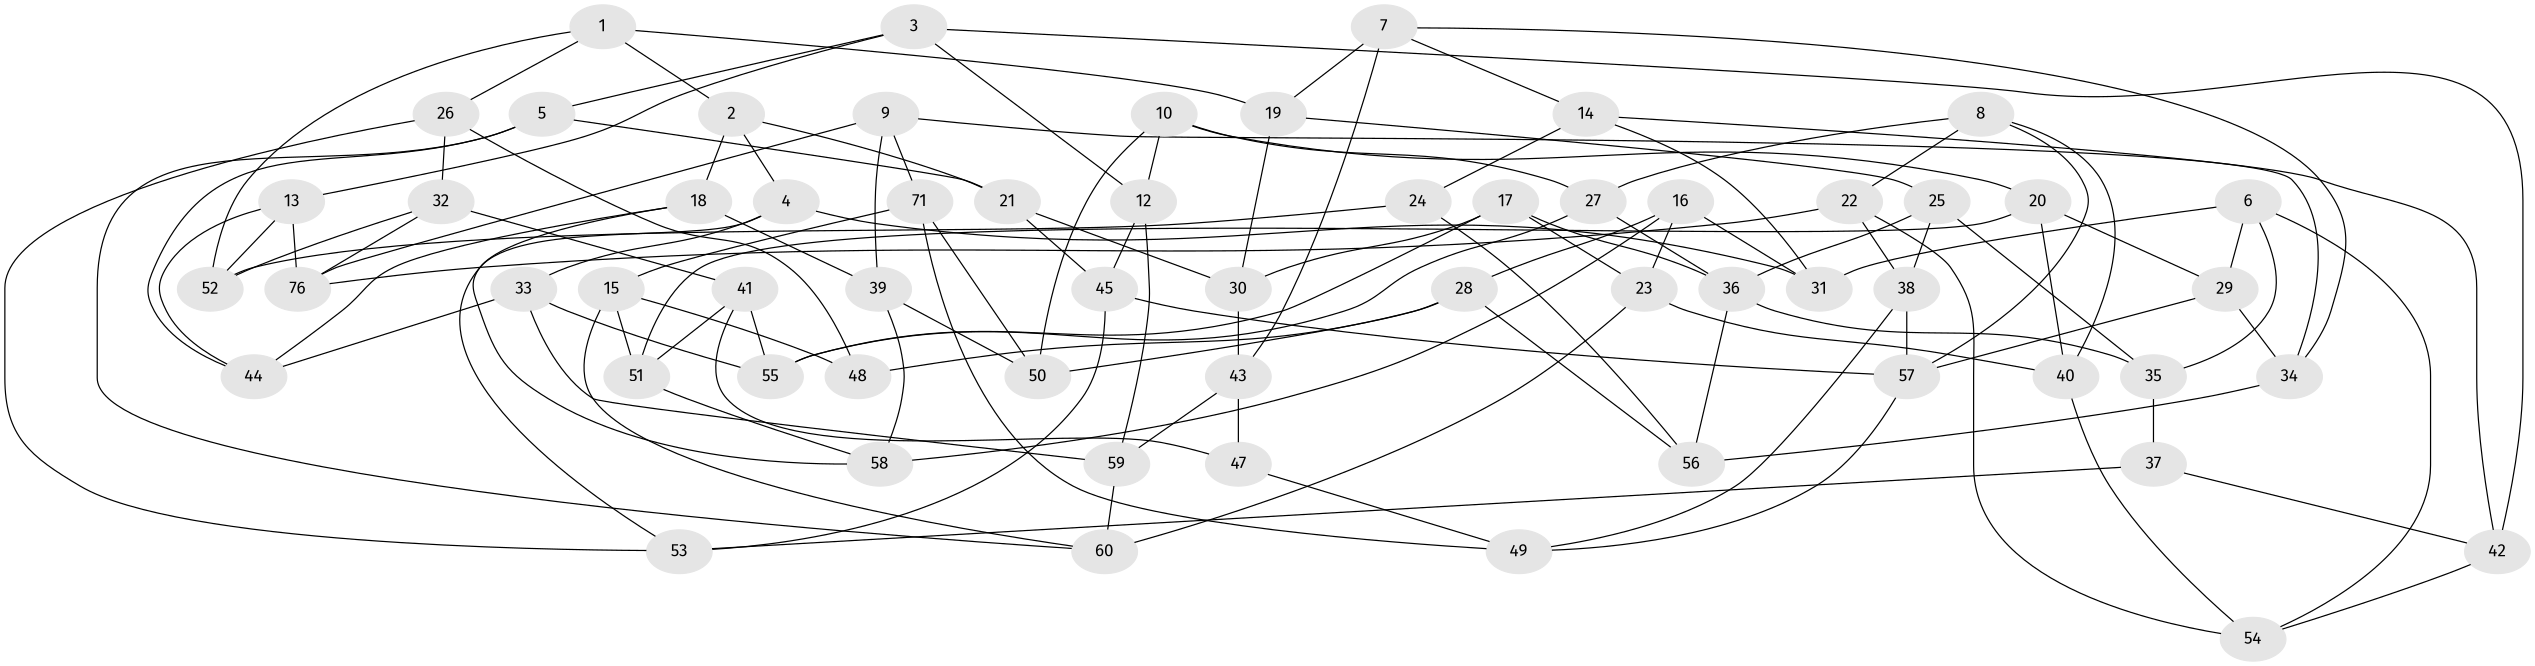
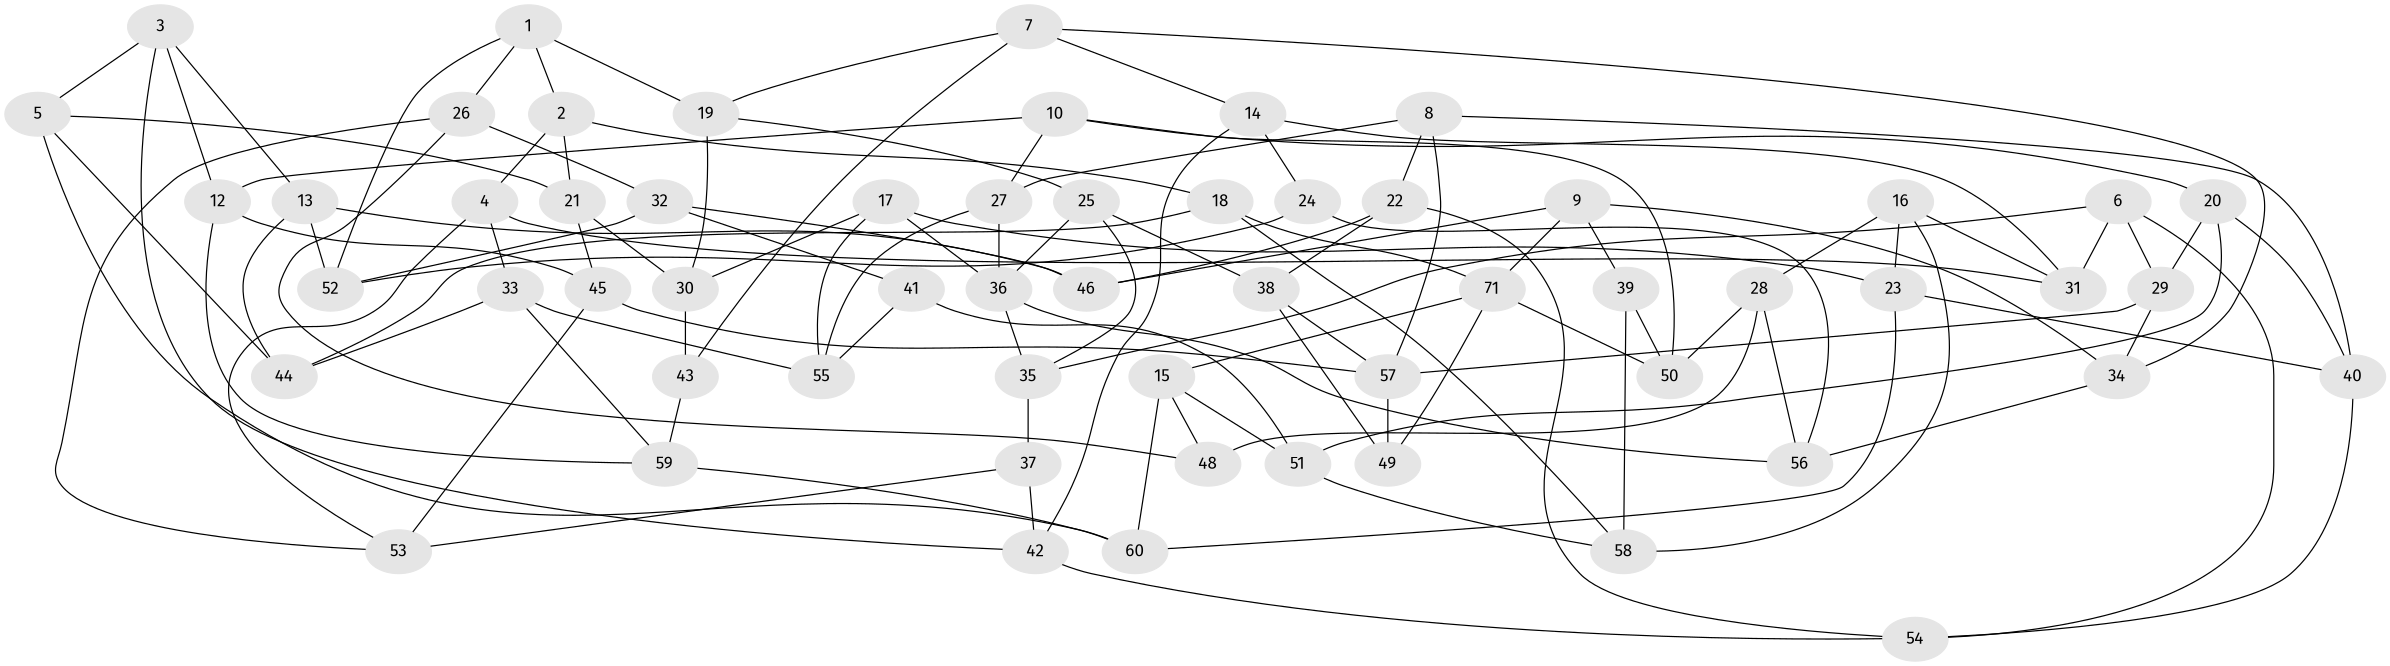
  graph {
    fontname="Fira Sans"
    node [color=gray90 fontname="Fira Sans" style=filled]
    edge [fontname="Fira Sans"]
    1
    2
    19
    26
    52
    4
    18
    21
    30
    25
    53
    48
    32
    31
    33
    44
    39
    58
    45
    3
    5
    12
    13
    42
    60
    59
-   46 [label=76]
+   46
    54
    55
    6
    29
    35
    34
    57
    37
    7
    14
    43
    24
    56
-   47
    8
    22
    27
    40
    38
    36
    49
    9
    n50 [label=71]
    50
    15
    10
    20
    51
    16
    23
    28
    17
    41
    1 -- 2
    1 -- 19
    1 -- 26
    1 -- 52
    2 -- 4
    2 -- 18
    2 -- 21
    19 -- 30
    19 -- 25
    26 -- 53
    26 -- 48
    26 -- 32
    4 -- 53
    4 -- 31
    4 -- 33
    18 -- 44
-   18 -- 39
+   18 -- n50
    18 -- 58
    21 -- 30
    21 -- 45
    30 -- 43
    25 -- 35
    25 -- 38
    25 -- 36
    32 -- 52
    32 -- 46
    32 -- 41
    33 -- 44
    33 -- 59
    33 -- 55
    39 -- 58
    39 -- 50
    45 -- 53
    45 -- 57
    3 -- 5
    3 -- 12
    3 -- 13
    3 -- 42
    5 -- 21
    5 -- 44
    5 -- 60
    12 -- 45
    12 -- 59
    13 -- 52
    13 -- 44
    13 -- 46
    42 -- 54
    59 -- 60
    6 -- 31
    6 -- 54
    6 -- 29
    6 -- 35
    29 -- 34
    29 -- 57
    35 -- 37
    34 -- 56
    57 -- 49
    37 -- 53
    37 -- 42
    7 -- 19
    7 -- 34
    7 -- 14
    7 -- 43
    14 -- 31
    14 -- 42
    14 -- 24
    43 -- 59
-   43 -- 47
    24 -- 52
    24 -- 56
-   47 -- 49
    8 -- 57
    8 -- 22
    8 -- 27
    8 -- 40
    22 -- 46
    22 -- 54
    22 -- 38
    27 -- 55
    27 -- 36
    40 -- 54
    38 -- 57
    38 -- 49
    36 -- 35
    36 -- 56
    9 -- 39
    9 -- 46
    9 -- 34
    9 -- n50
    n50 -- 49
    n50 -- 50
    n50 -- 15
    15 -- 48
    15 -- 60
    15 -- 51
    10 -- 12
    10 -- 27
    10 -- 50
    10 -- 20
    20 -- 29
    20 -- 40
    20 -- 51
    51 -- 58
    16 -- 31
    16 -- 58
    16 -- 23
    16 -- 28
    23 -- 60
    23 -- 40
    28 -- 48
    28 -- 56
    28 -- 50
    17 -- 30
    17 -- 55
    17 -- 36
    17 -- 23
    41 -- 55
-   41 -- 47
    41 -- 51
  }
